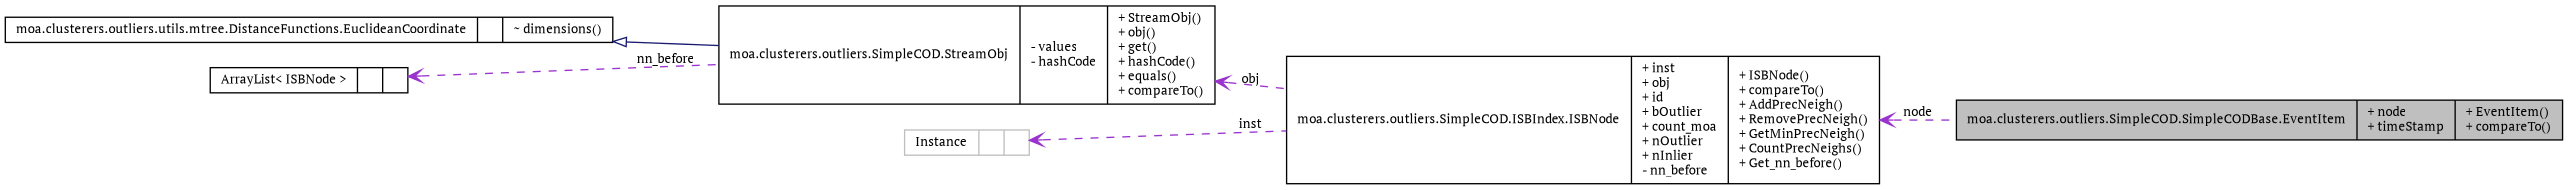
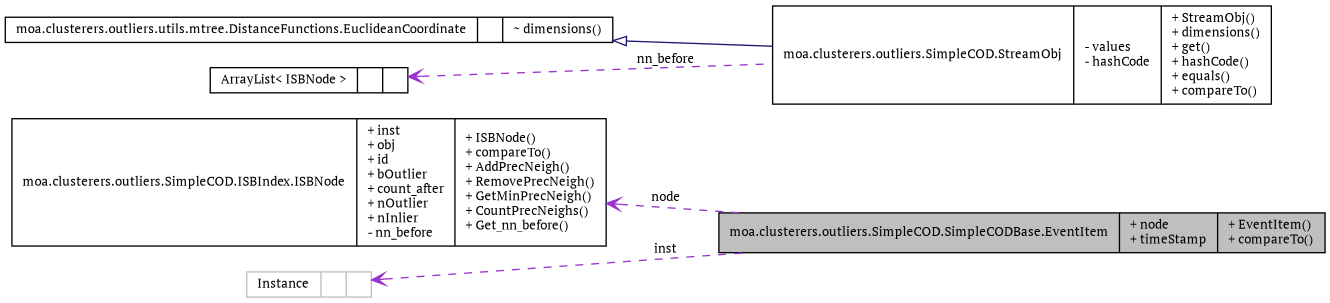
  digraph {
    fontname="PT Serif"
    rankdir=LR
    node [color=black fillcolor=white fontname="PT Serif" fontsize=10 shape=record style=filled]
    edge [arrowtail=open color=darkorchid3 dir=back fontname="PT Serif" fontsize=10 labelfontname=Helvetica labelfontsize=10 style=dashed]
    n1 [fillcolor=grey75 fontcolor=black height=0.2 label="{moa.clusterers.outliers.SimpleCOD.SimpleCODBase.EventItem\n|+ node\l+ timeStamp\l|+ EventItem()\l+ compareTo()\l}" width=0.4]
-   n2 [height=0.2 label="{moa.clusterers.outliers.SimpleCOD.ISBIndex.ISBNode\n|+ inst\l+ obj\l+ id\l+ bOutlier\l+ count_moa\l+ nOutlier\l+ nInlier\l- nn_before\l|+ ISBNode()\l+ compareTo()\l+ AddPrecNeigh()\l+ RemovePrecNeigh()\l+ GetMinPrecNeigh()\l+ CountPrecNeighs()\l+ Get_nn_before()\l}" width=0.4]
-   n3 [height=0.2 label="{moa.clusterers.outliers.SimpleCOD.StreamObj\n|- values\l- hashCode\l|+ StreamObj()\l+ obj()\l+ get()\l+ hashCode()\l+ equals()\l+ compareTo()\l}" width=0.4]
+   n2 [height=0.2 label="{moa.clusterers.outliers.SimpleCOD.ISBIndex.ISBNode\n|+ inst\l+ obj\l+ id\l+ bOutlier\l+ count_after\l+ nOutlier\l+ nInlier\l- nn_before\l|+ ISBNode()\l+ compareTo()\l+ AddPrecNeigh()\l+ RemovePrecNeigh()\l+ GetMinPrecNeigh()\l+ CountPrecNeighs()\l+ Get_nn_before()\l}" width=0.4]
+   n3 [height=0.2 label="{moa.clusterers.outliers.SimpleCOD.StreamObj\n|- values\l- hashCode\l|+ StreamObj()\l+ dimensions()\l+ get()\l+ hashCode()\l+ equals()\l+ compareTo()\l}" width=0.4]
    n4 [height=0.2 label="{moa.clusterers.outliers.utils.mtree.DistanceFunctions.EuclideanCoordinate\n||~ dimensions()\l}" width=0.4]
    n5 [color=grey75 height=0.2 label="{Instance\n||}" width=0.4]
    n6 [height=0.2 label="{ArrayList\< ISBNode \>\n||}" width=0.4]
    n2 -> n1 [label="node"]
-   n3 -> n2 [label=obj]
    n4 -> n3 [arrowtail=empty color=midnightblue style=solid]
-   n5 -> n2 [label=inst]
+   n5 -> n1 [label=inst]
    n6 -> n3 [label=nn_before]
  }
